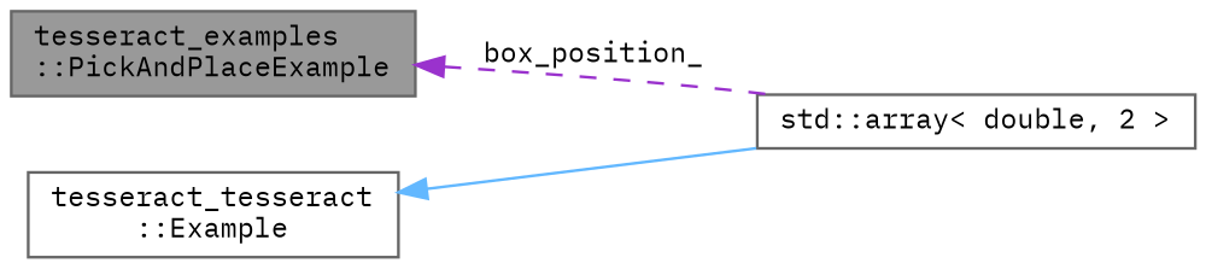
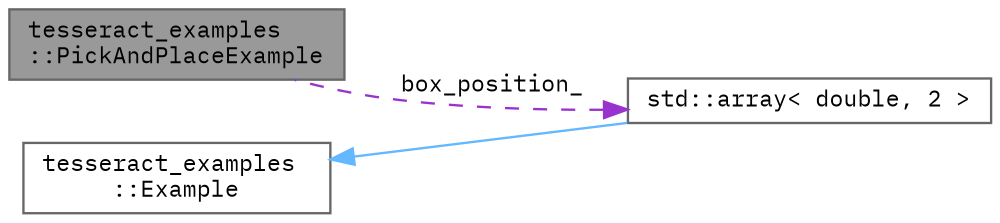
  digraph {
    fontname="IBM Plex Mono"
    rankdir=LR
    node [color=gray40 fillcolor=white fontname="IBM Plex Mono" fontsize=10 shape=box style=filled]
    edge [dir=back fontname="IBM Plex Mono" fontsize=10 labelfontname=Helvetica labelfontsize=10]
    n1 [fillcolor=grey60 fontcolor=black height=0.2 label="tesseract_examples\l::PickAndPlaceExample" width=0.4]
-   n2 [height=0.2 label="tesseract_tesseract\l::Example" width=0.4]
+   n2 [height=0.2 label="tesseract_examples\l::Example" width=0.4]
    n3 [height=0.2 label="std::array\< double, 2 \>" width=0.4]
    n2 -> n3 [color=steelblue1 style=solid]
-   n1 -> n3 [color=darkorchid3 label=" box_position_" style=dashed]
+   n3 -> n1 [color=darkorchid3 label=" box_position_" style=dashed]
  }
